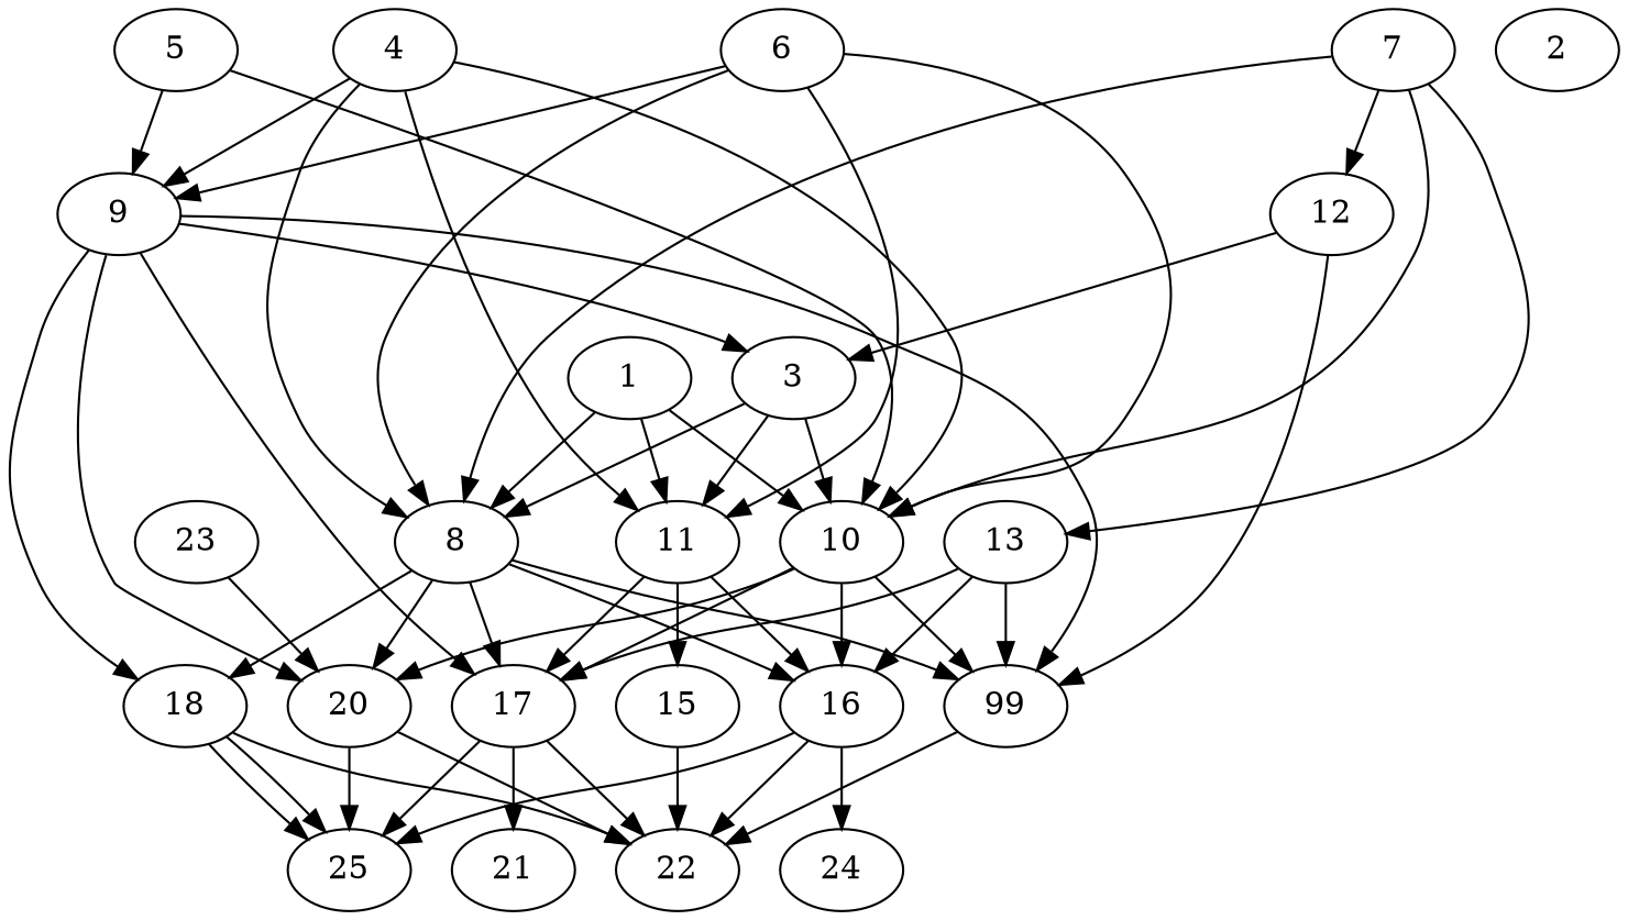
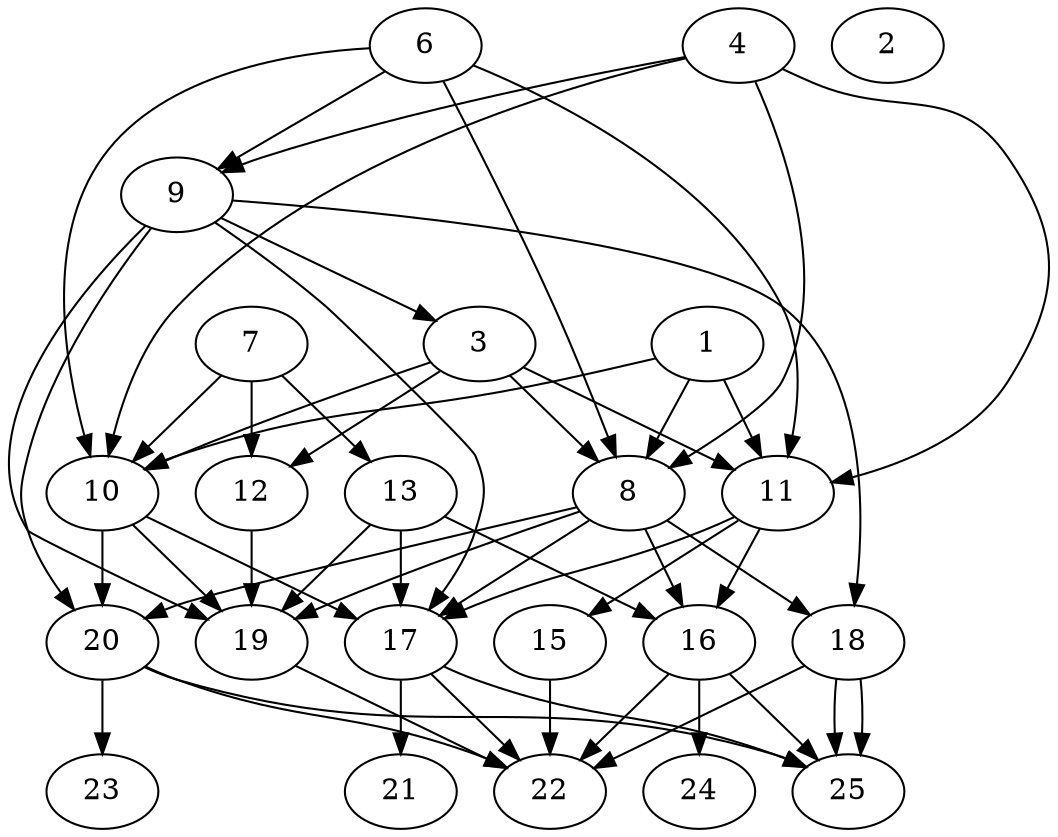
  digraph {
    node [alpha=0.03]
    1 [alpha=0.01 expect_size=41270272]
    8 [alpha=0.04 expect_size=42194944]
    10 [alpha=0.05 expect_size=13276160]
    11 [alpha=0.11 expect_size=10546176]
    16 [alpha=0.13 expect_size=33451008]
    17 [alpha=0.08 expect_size=46390272]
    18 [expect_size=36462592]
-   19 [expect_size=46958592 label=99]
+   19 [expect_size=46958592]
    20 [alpha=0.14 expect_size=25847808]
    15 [expect_size=45213696]
    22 [alpha=0.00 expect_size=17110016]
    24 [alpha=0.14 expect_size=40431616]
    25 [alpha=0.09 expect_size=10582016]
    21 [alpha=0.20 expect_size=38567936]
    23 [alpha=0.17 expect_size=34433024]
    2 [alpha=0.10 expect_size=40250368]
    3 [alpha=0.15 expect_size=41971712]
    12 [alpha=0.07 expect_size=13461504]
    9 [alpha=0.11 expect_size=25544704]
    4 [alpha=0.08 expect_size=6985728]
-   5 [alpha=0.15 expect_size=47959040]
    6 [alpha=0.05 expect_size=8050688]
    7 [alpha=0.16 expect_size=39391232]
    13 [expect_size=37720064]
    1 -> 8
    1 -> 10
    1 -> 11
    8 -> 16
    8 -> 17
    8 -> 18
    8 -> 19
    8 -> 20
-   10 -> 16
    10 -> 17
    10 -> 19
    10 -> 20
    11 -> 16
    11 -> 17
    11 -> 15
    16 -> 22
    16 -> 24
    16 -> 25
    17 -> 22
    17 -> 25
    17 -> 21
    18 -> 22
    18 -> 25
    18 -> 25
    19 -> 22
    20 -> 22
    20 -> 25
-   23 -> 20
+   20 -> 23
    15 -> 22
    3 -> 8
    3 -> 10
    3 -> 11
-   12 -> 3
+   3 -> 12
    12 -> 19
    9 -> 17
    9 -> 18
    9 -> 19
    9 -> 20
    9 -> 3
    4 -> 8
    4 -> 10
    4 -> 11
    4 -> 9
-   5 -> 10
-   5 -> 9
    6 -> 8
    6 -> 10
    6 -> 11
    6 -> 9
-   7 -> 8
    7 -> 10
    7 -> 12
    7 -> 13
    13 -> 16
    13 -> 17
    13 -> 19
  }
